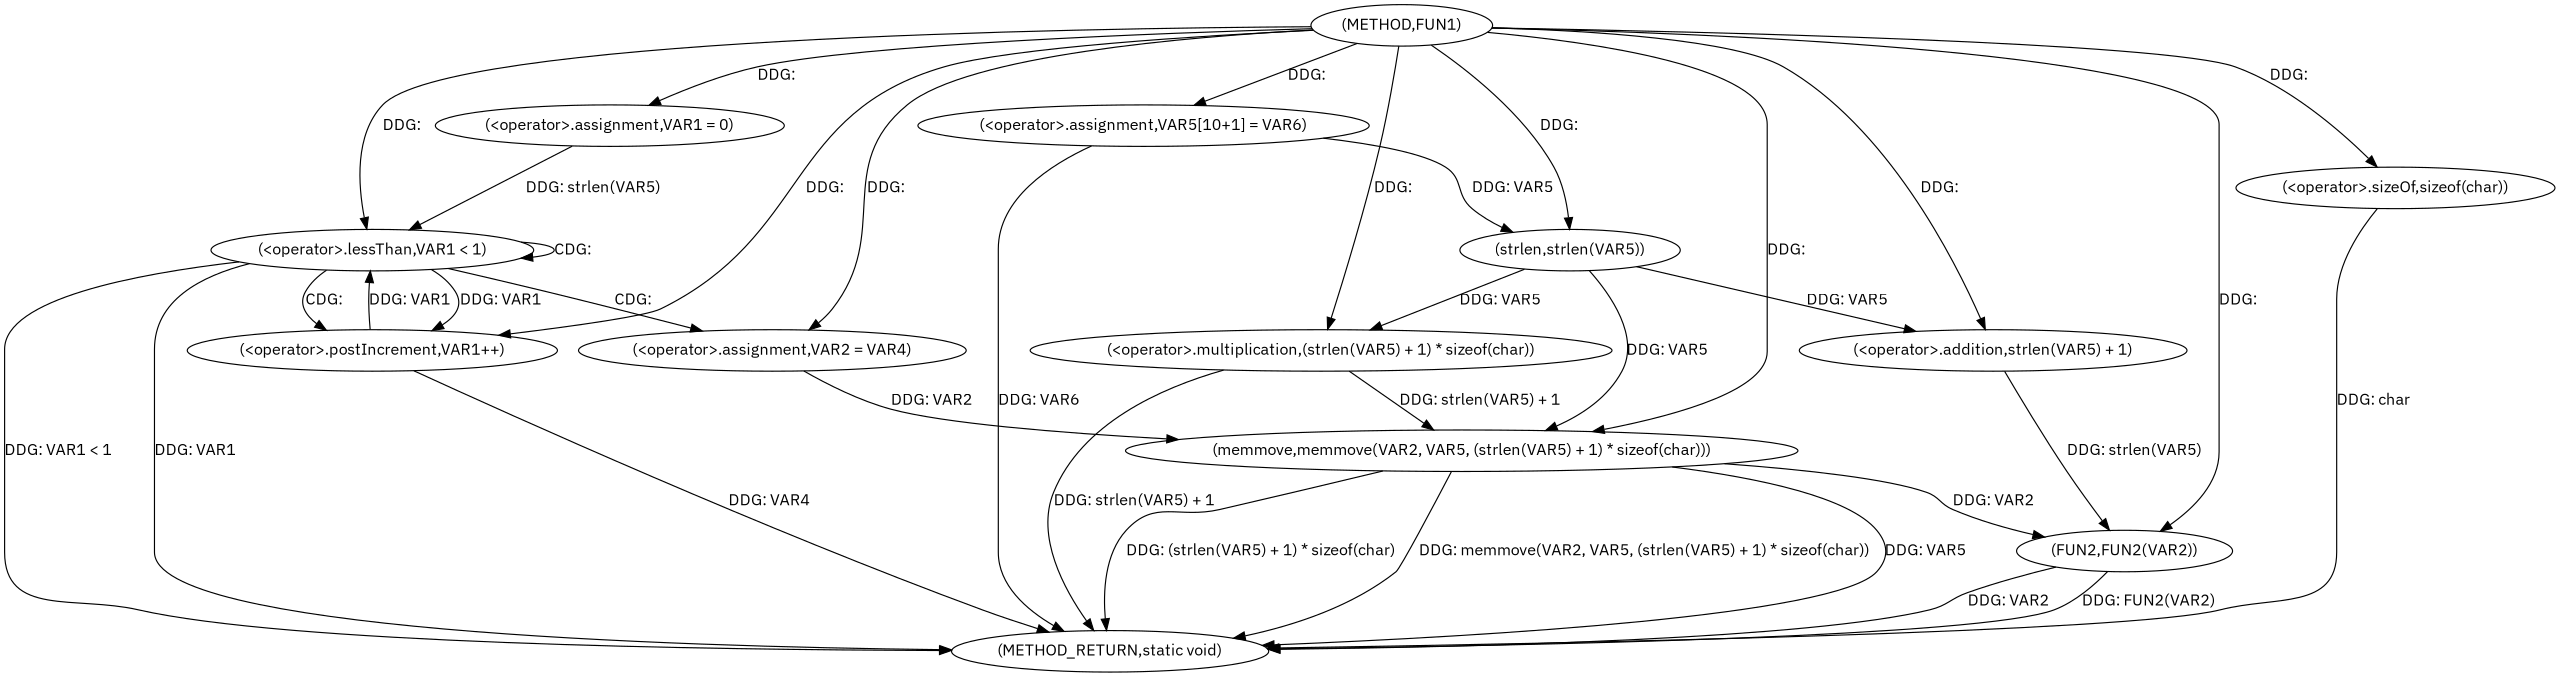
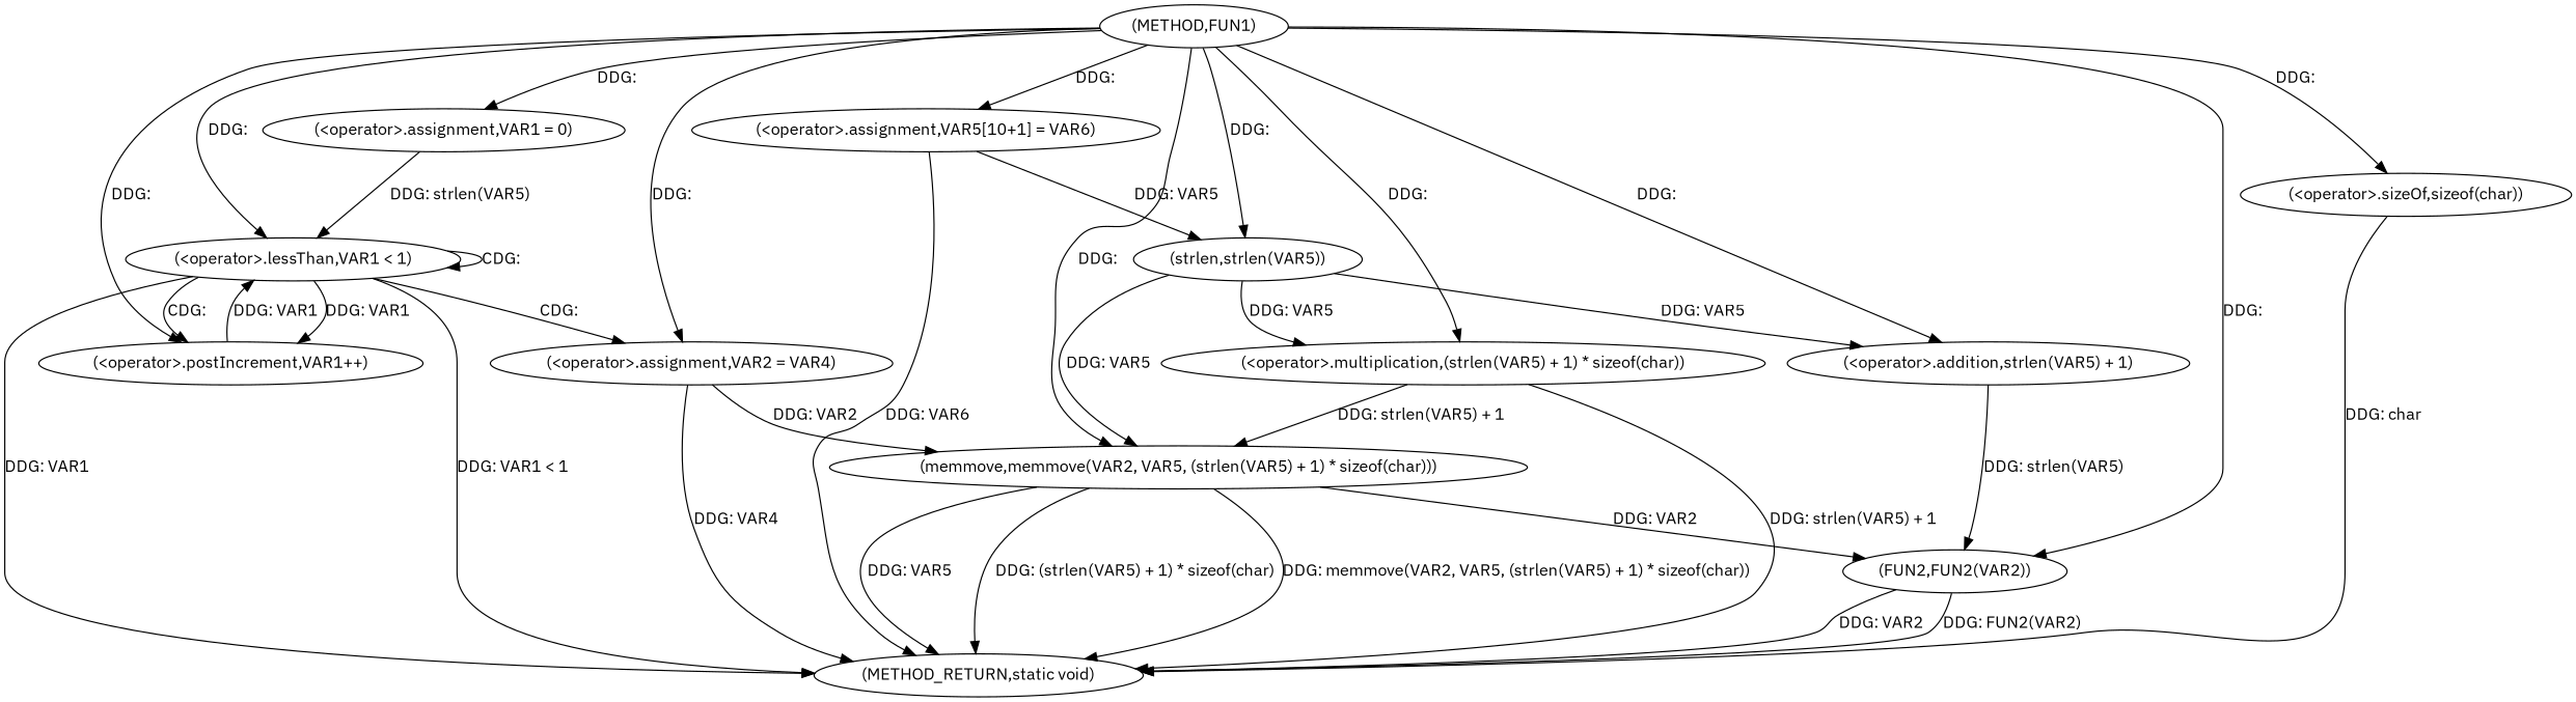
  digraph {
    fontname="IBM Plex Sans"
    node [fontname="IBM Plex Sans"]
    edge [fontname="IBM Plex Sans"]
    n1 [label="(METHOD,FUN1)"]
    n2 [label="(<operator>.assignment,VAR1 = 0)"]
    n3 [label="(<operator>.lessThan,VAR1 < 1)"]
    n4 [label="(<operator>.postIncrement,VAR1++)"]
    n5 [label="(<operator>.assignment,VAR2 = VAR4)"]
    n6 [label="(<operator>.assignment,VAR5[10+1] = VAR6)"]
    n7 [label="(memmove,memmove(VAR2, VAR5, (strlen(VAR5) + 1) * sizeof(char)))"]
    n8 [label="(<operator>.multiplication,(strlen(VAR5) + 1) * sizeof(char))"]
    n9 [label="(<operator>.addition,strlen(VAR5) + 1)"]
    n10 [label="(strlen,strlen(VAR5))"]
    n11 [label="(<operator>.sizeOf,sizeof(char))"]
    n12 [label="(FUN2,FUN2(VAR2))"]
    n13 [label="(METHOD_RETURN,static void)"]
    n1 -> n2 [label="DDG: "]
    n1 -> n3 [label="DDG: "]
    n1 -> n4 [label="DDG: "]
    n1 -> n5 [label="DDG: "]
    n1 -> n6 [label="DDG: "]
    n1 -> n7 [label="DDG: "]
    n1 -> n8 [label="DDG: "]
    n1 -> n9 [label="DDG: "]
    n1 -> n10 [label="DDG: "]
    n1 -> n11 [label="DDG: "]
    n1 -> n12 [label="DDG: "]
    n2 -> n3 [label="DDG: strlen(VAR5)"]
    n3 -> n3 [label="CDG: "]
    n3 -> n4 [label="DDG: VAR1"]
    n3 -> n4 [label="CDG: "]
    n3 -> n5 [label="CDG: "]
    n3 -> n13 [label="DDG: VAR1 < 1"]
    n3 -> n13 [label="DDG: VAR1"]
    n4 -> n3 [label="DDG: VAR1"]
    n5 -> n7 [label="DDG: VAR2"]
-   n4 -> n13 [label="DDG: VAR4"]
+   n5 -> n13 [label="DDG: VAR4"]
    n6 -> n10 [label="DDG: VAR5"]
    n6 -> n13 [label="DDG: VAR6"]
    n7 -> n12 [label="DDG: VAR2"]
    n7 -> n13 [label="DDG: VAR5"]
    n7 -> n13 [label="DDG: (strlen(VAR5) + 1) * sizeof(char)"]
    n7 -> n13 [label="DDG: memmove(VAR2, VAR5, (strlen(VAR5) + 1) * sizeof(char))"]
    n8 -> n7 [label="DDG: strlen(VAR5) + 1"]
    n8 -> n13 [label="DDG: strlen(VAR5) + 1"]
    n9 -> n12 [label="DDG: strlen(VAR5)"]
    n10 -> n7 [label="DDG: VAR5"]
    n10 -> n8 [label="DDG: VAR5"]
    n10 -> n9 [label="DDG: VAR5"]
    n11 -> n13 [label="DDG: char"]
    n12 -> n13 [label="DDG: FUN2(VAR2)"]
    n12 -> n13 [label="DDG: VAR2"]
  }
